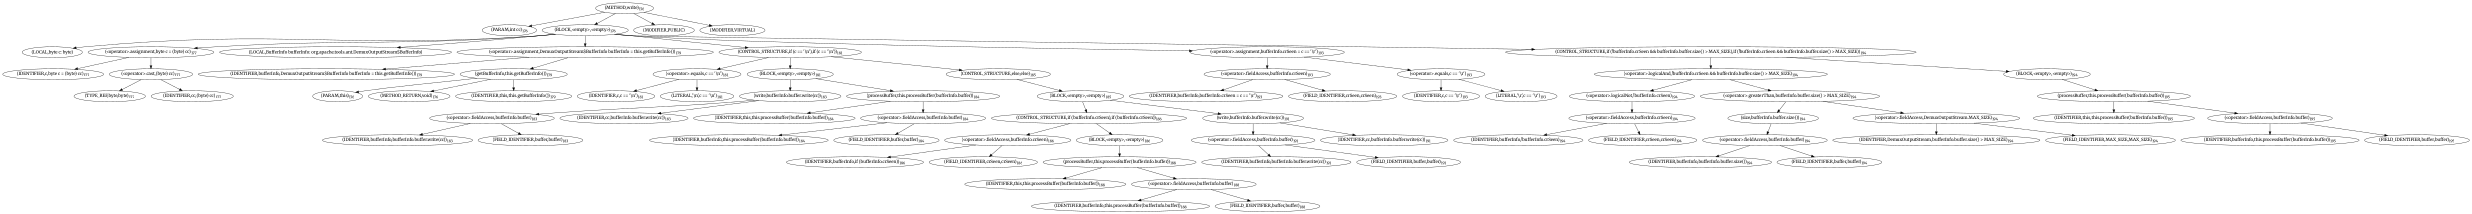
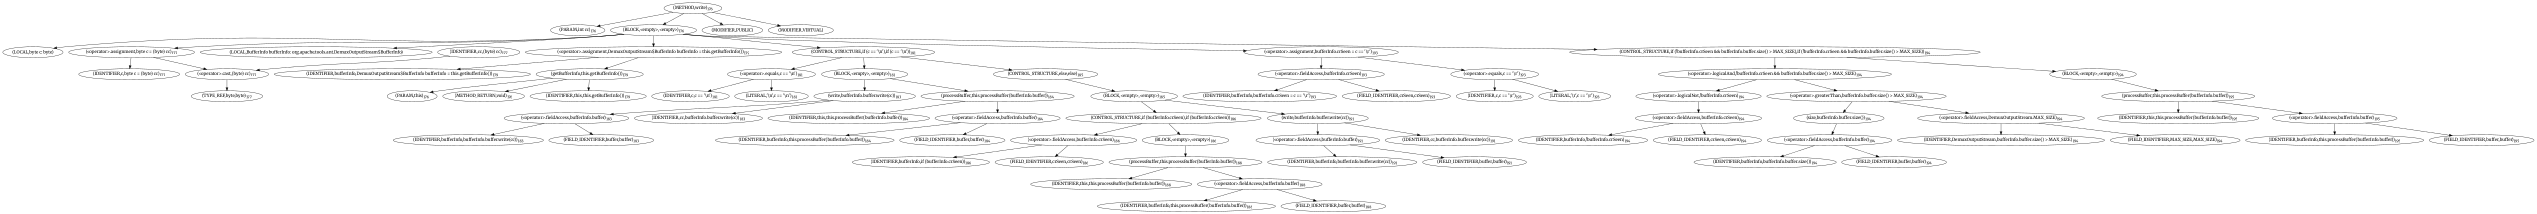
  digraph {
    fontname=Merriweather
    node [fontname=Merriweather]
    edge [fontname=Merriweather]
    n1 [label=<(METHOD,write)<SUB>176</SUB>>]
    n2 [label=<(PARAM,int cc)<SUB>176</SUB>>]
    n3 [label=<(BLOCK,&lt;empty&gt;,&lt;empty&gt;)<SUB>176</SUB>>]
    n4 [label=<(MODIFIER,PUBLIC)>]
    n5 [label=<(MODIFIER,VIRTUAL)>]
    n6 [label=<(PARAM,this)<SUB>176</SUB>>]
    n7 [label=<(LOCAL,byte c: byte)>]
    n8 [label=<(&lt;operator&gt;.assignment,byte c = (byte) cc)<SUB>177</SUB>>]
    n9 [label=<(LOCAL,BufferInfo bufferInfo: org.apache.tools.ant.DemuxOutputStream$BufferInfo)>]
    n10 [label=<(&lt;operator&gt;.assignment,DemuxOutputStream$BufferInfo bufferInfo = this.getBufferInfo())<SUB>179</SUB>>]
    n11 [label=<(CONTROL_STRUCTURE,if (c == '\n'),if (c == '\n'))<SUB>181</SUB>>]
    n12 [label=<(&lt;operator&gt;.assignment,bufferInfo.crSeen = c == '\r')<SUB>193</SUB>>]
    n13 [label=<(CONTROL_STRUCTURE,if (!bufferInfo.crSeen &amp;&amp; bufferInfo.buffer.size() &gt; MAX_SIZE),if (!bufferInfo.crSeen &amp;&amp; bufferInfo.buffer.size() &gt; MAX_SIZE))<SUB>194</SUB>>]
    n14 [label=<(METHOD_RETURN,void)<SUB>176</SUB>>]
    n15 [label=<(IDENTIFIER,c,byte c = (byte) cc)<SUB>177</SUB>>]
    n16 [label=<(&lt;operator&gt;.cast,(byte) cc)<SUB>177</SUB>>]
    n17 [label=<(IDENTIFIER,bufferInfo,DemuxOutputStream$BufferInfo bufferInfo = this.getBufferInfo())<SUB>179</SUB>>]
    n18 [label=<(getBufferInfo,this.getBufferInfo())<SUB>179</SUB>>]
    n19 [label=<(&lt;operator&gt;.equals,c == '\n')<SUB>181</SUB>>]
    n20 [label=<(BLOCK,&lt;empty&gt;,&lt;empty&gt;)<SUB>181</SUB>>]
    n21 [label=<(CONTROL_STRUCTURE,else,else)<SUB>185</SUB>>]
    n22 [label=<(&lt;operator&gt;.fieldAccess,bufferInfo.crSeen)<SUB>193</SUB>>]
    n23 [label=<(&lt;operator&gt;.equals,c == '\r')<SUB>193</SUB>>]
    n24 [label=<(&lt;operator&gt;.logicalAnd,!bufferInfo.crSeen &amp;&amp; bufferInfo.buffer.size() &gt; MAX_SIZE)<SUB>194</SUB>>]
    n25 [label=<(BLOCK,&lt;empty&gt;,&lt;empty&gt;)<SUB>194</SUB>>]
    n26 [label=<(TYPE_REF,byte,byte)<SUB>177</SUB>>]
    n27 [label=<(IDENTIFIER,cc,(byte) cc)<SUB>177</SUB>>]
    n28 [label=<(IDENTIFIER,this,this.getBufferInfo())<SUB>179</SUB>>]
    n29 [label=<(IDENTIFIER,c,c == '\n')<SUB>181</SUB>>]
    n30 [label=<(LITERAL,'\n',c == '\n')<SUB>181</SUB>>]
    n31 [label=<(write,bufferInfo.buffer.write(cc))<SUB>183</SUB>>]
    n32 [label=<(processBuffer,this.processBuffer(bufferInfo.buffer))<SUB>184</SUB>>]
    n33 [label=<(BLOCK,&lt;empty&gt;,&lt;empty&gt;)<SUB>185</SUB>>]
    n34 [label=<(&lt;operator&gt;.fieldAccess,bufferInfo.buffer)<SUB>183</SUB>>]
    n35 [label=<(IDENTIFIER,cc,bufferInfo.buffer.write(cc))<SUB>183</SUB>>]
    n36 [label=<(IDENTIFIER,this,this.processBuffer(bufferInfo.buffer))<SUB>184</SUB>>]
    n37 [label=<(&lt;operator&gt;.fieldAccess,bufferInfo.buffer)<SUB>184</SUB>>]
    n38 [label=<(IDENTIFIER,bufferInfo,bufferInfo.buffer.write(cc))<SUB>183</SUB>>]
    n39 [label=<(FIELD_IDENTIFIER,buffer,buffer)<SUB>183</SUB>>]
    n40 [label=<(IDENTIFIER,bufferInfo,this.processBuffer(bufferInfo.buffer))<SUB>184</SUB>>]
    n41 [label=<(FIELD_IDENTIFIER,buffer,buffer)<SUB>184</SUB>>]
    n42 [label=<(CONTROL_STRUCTURE,if (bufferInfo.crSeen),if (bufferInfo.crSeen))<SUB>186</SUB>>]
    n43 [label=<(write,bufferInfo.buffer.write(cc))<SUB>191</SUB>>]
    n44 [label=<(&lt;operator&gt;.fieldAccess,bufferInfo.crSeen)<SUB>186</SUB>>]
    n45 [label=<(BLOCK,&lt;empty&gt;,&lt;empty&gt;)<SUB>186</SUB>>]
    n46 [label=<(&lt;operator&gt;.fieldAccess,bufferInfo.buffer)<SUB>191</SUB>>]
    n47 [label=<(IDENTIFIER,cc,bufferInfo.buffer.write(cc))<SUB>191</SUB>>]
    n48 [label=<(IDENTIFIER,bufferInfo,if (bufferInfo.crSeen))<SUB>186</SUB>>]
    n49 [label=<(FIELD_IDENTIFIER,crSeen,crSeen)<SUB>186</SUB>>]
    n50 [label=<(processBuffer,this.processBuffer(bufferInfo.buffer))<SUB>188</SUB>>]
    n51 [label=<(IDENTIFIER,this,this.processBuffer(bufferInfo.buffer))<SUB>188</SUB>>]
    n52 [label=<(&lt;operator&gt;.fieldAccess,bufferInfo.buffer)<SUB>188</SUB>>]
    n53 [label=<(IDENTIFIER,bufferInfo,this.processBuffer(bufferInfo.buffer))<SUB>188</SUB>>]
    n54 [label=<(FIELD_IDENTIFIER,buffer,buffer)<SUB>188</SUB>>]
    n55 [label=<(IDENTIFIER,bufferInfo,bufferInfo.buffer.write(cc))<SUB>191</SUB>>]
    n56 [label=<(FIELD_IDENTIFIER,buffer,buffer)<SUB>191</SUB>>]
    n57 [label=<(IDENTIFIER,bufferInfo,bufferInfo.crSeen = c == '\r')<SUB>193</SUB>>]
    n58 [label=<(FIELD_IDENTIFIER,crSeen,crSeen)<SUB>193</SUB>>]
    n59 [label=<(IDENTIFIER,c,c == '\r')<SUB>193</SUB>>]
    n60 [label=<(LITERAL,'\r',c == '\r')<SUB>193</SUB>>]
    n61 [label=<(&lt;operator&gt;.logicalNot,!bufferInfo.crSeen)<SUB>194</SUB>>]
    n62 [label=<(&lt;operator&gt;.greaterThan,bufferInfo.buffer.size() &gt; MAX_SIZE)<SUB>194</SUB>>]
    n63 [label=<(processBuffer,this.processBuffer(bufferInfo.buffer))<SUB>195</SUB>>]
    n64 [label=<(&lt;operator&gt;.fieldAccess,bufferInfo.crSeen)<SUB>194</SUB>>]
    n65 [label=<(size,bufferInfo.buffer.size())<SUB>194</SUB>>]
    n66 [label=<(&lt;operator&gt;.fieldAccess,DemuxOutputStream.MAX_SIZE)<SUB>194</SUB>>]
    n67 [label=<(IDENTIFIER,bufferInfo,!bufferInfo.crSeen)<SUB>194</SUB>>]
    n68 [label=<(FIELD_IDENTIFIER,crSeen,crSeen)<SUB>194</SUB>>]
    n69 [label=<(&lt;operator&gt;.fieldAccess,bufferInfo.buffer)<SUB>194</SUB>>]
    n70 [label=<(IDENTIFIER,DemuxOutputStream,bufferInfo.buffer.size() &gt; MAX_SIZE)<SUB>194</SUB>>]
    n71 [label=<(FIELD_IDENTIFIER,MAX_SIZE,MAX_SIZE)<SUB>194</SUB>>]
    n72 [label=<(IDENTIFIER,bufferInfo,bufferInfo.buffer.size())<SUB>194</SUB>>]
    n73 [label=<(FIELD_IDENTIFIER,buffer,buffer)<SUB>194</SUB>>]
    n74 [label=<(IDENTIFIER,this,this.processBuffer(bufferInfo.buffer))<SUB>195</SUB>>]
    n75 [label=<(&lt;operator&gt;.fieldAccess,bufferInfo.buffer)<SUB>195</SUB>>]
    n76 [label=<(IDENTIFIER,bufferInfo,this.processBuffer(bufferInfo.buffer))<SUB>195</SUB>>]
    n77 [label=<(FIELD_IDENTIFIER,buffer,buffer)<SUB>195</SUB>>]
    n1 -> n2
    n1 -> n3
    n1 -> n4
    n1 -> n5
    n3 -> n7
    n3 -> n8
    n3 -> n9
    n3 -> n10
    n3 -> n11
    n3 -> n12
    n3 -> n13
    n8 -> n15
    n8 -> n16
    n10 -> n17
    n10 -> n18
    n11 -> n19
    n11 -> n20
    n11 -> n21
    n12 -> n22
    n12 -> n23
    n13 -> n24
    n13 -> n25
    n16 -> n26
-   n16 -> n27
+   n27 -> n16
    n18 -> n6
    n18 -> n14
    n18 -> n28
    n19 -> n29
    n19 -> n30
    n20 -> n31
    n20 -> n32
    n21 -> n33
    n22 -> n57
    n22 -> n58
    n23 -> n59
    n23 -> n60
    n24 -> n61
    n24 -> n62
    n25 -> n63
    n31 -> n34
    n31 -> n35
    n32 -> n36
    n32 -> n37
    n33 -> n42
    n33 -> n43
    n34 -> n38
    n34 -> n39
    n37 -> n40
    n37 -> n41
    n42 -> n44
    n42 -> n45
    n43 -> n46
    n43 -> n47
    n44 -> n48
    n44 -> n49
    n45 -> n50
    n46 -> n55
    n46 -> n56
    n50 -> n51
    n50 -> n52
    n52 -> n53
    n52 -> n54
    n61 -> n64
    n62 -> n65
    n62 -> n66
    n63 -> n74
    n63 -> n75
    n64 -> n67
    n64 -> n68
    n65 -> n69
    n66 -> n70
    n66 -> n71
    n69 -> n72
    n69 -> n73
    n75 -> n76
    n75 -> n77
  }
